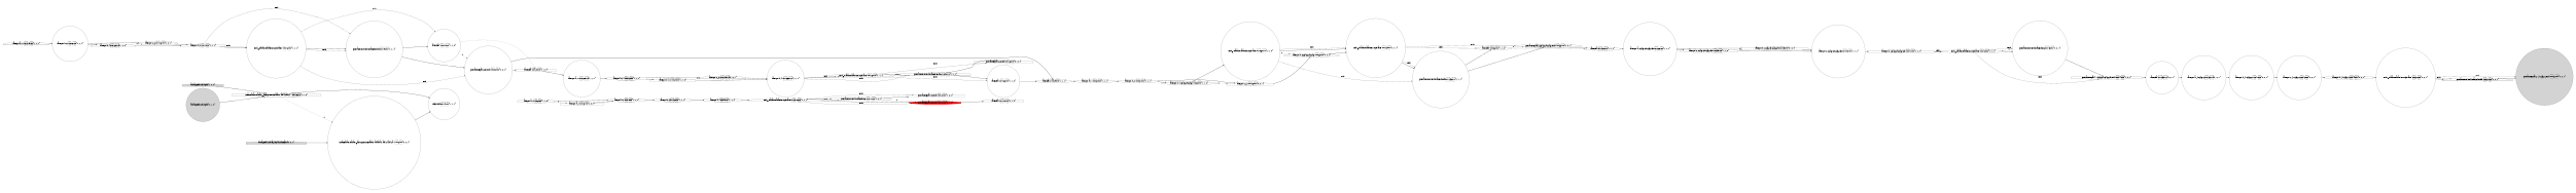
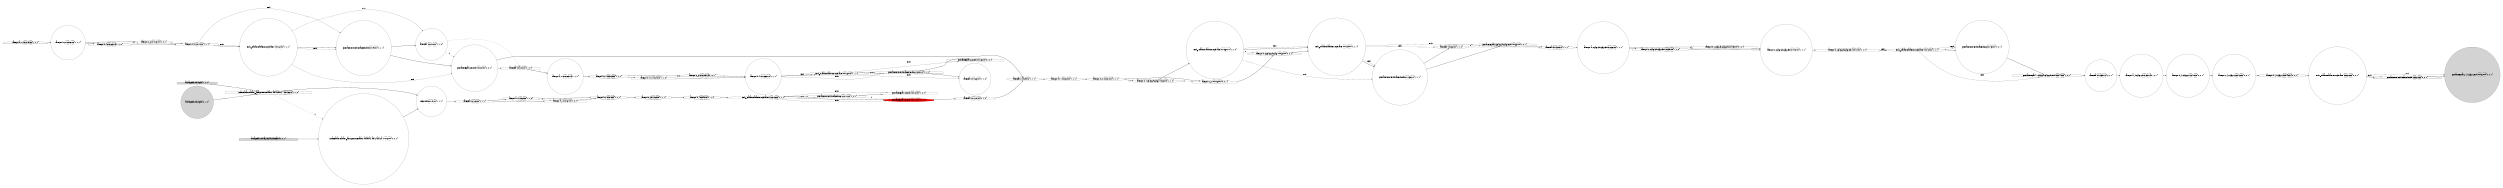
  digraph {
    rankdir=LR
    node [fillcolor=white shape=circle style=filled]
    edge [style=bold]
    n1 [label="values.put(\"b\",2.1)@@@31@@@['1', '1', '1']" shape=octagon]
    n2 [label="values.put(\"c\",-3.1)@@@32@@@['0', '0', '1']" shape=house]
    n3 [label="values.put(\"d\",4.123456789123456)@@@32@@@['1', '1', '0']" shape=octagon]
    n4 [label="values.put(\"d\",5.223456789123456)@@@33@@@['0', '0', '1']" shape=octagon]
    n5 [label="result = evaluator.evaluate(new Tuple(values))@@@33@@@['1', '1', '0']"]
    n6 [label="values.put(\"c\",-3.1)@@@24@@@['0', '0', '1']" shape=house]
    n7 [label="values.put(\"d\",4.1)@@@25@@@['1', '1', '1']"]
    n8 [label="result = evaluator.evaluate(new Tuple(values))@@@26@@@['1', '1', '1']" shape=octagon]
    n9 [label="Assert.assertTrue(result instanceof Double)@@@27@@@['1', '1', '1']" shape=house]
    n10 [label="result = evaluator.evaluate(new Tuple(values))@@@34@@@['1', '1', '1']"]
    n11 [label="values.put(\"b\",2)@@@7@@@['1', '1', '1']" shape=octagon]
    n12 [label="values.put(\"c\",3)@@@8@@@['1', '1', '1']" shape=octagon]
    n13 [label="values.put(\"d\",4)@@@9@@@['1', '1', '1']" shape=octagon]
    n14 [label="values.put(\"d\",4)@@@17@@@['1', '1', '1']" shape=house]
    n15 [label="result = evaluator.evaluate(new Tuple(values))@@@18@@@['1', '1', '1']"]
    n16 [label="Assert.assertTrue(result instanceof Double)@@@19@@@['1', '1', '1']"]
    n17 [label="values.clear()@@@20@@@['1', '1', '0']"]
    n18 [label="Assert.assertEquals(2.2D,result)@@@20@@@['0', '0', '1']"]
    n19 [label="Assert.assertEquals(2.2D,result)@@@28@@@['0', '0', '1']" shape=house]
    n20 [label="values.clear()@@@29@@@['1', '1', '1']" shape=octagon]
    n21 [label="values.put(\"a\",1.1)@@@30@@@['1', '1', '1']" shape=octagon]
    n22 [label="values.clear()@@@21@@@['1', '1', '1']" shape=house]
    n23 [label="Assert.assertTrue(result instanceof Double)@@@35@@@['1', '1', '1']"]
    n24 [label="Assert.assertEquals(3.323456789123456,result)@@@36@@@['0', '0', '1']" shape=octagon]
    n25 [label="values.clear()@@@36@@@['1', '1', '0']" shape=octagon]
    n26 [label="values.put(\"a\",123456789123456789L)@@@38@@@['1', '1', '1']"]
    n27 [label="values.put(\"b\",-123456789123456789L)@@@39@@@['0', '0', '1']" shape=house]
    n28 [label="values.put(\"c\",123456789123456789L)@@@39@@@['1', '1', '0']" shape=octagon]
    n29 [label="values.put(\"c\",123456789123456789L)@@@40@@@['1', '1', '1']"]
    n30 [fillcolor=red label="Assert.assertEquals(10D,result)@@@11@@@['0', '1', '0']" shape=octagon]
    n31 [label="values.clear()@@@12@@@['0', '1', '0']" shape=house]
    n32 [label="values.clear()@@@37@@@['1', '1', '1']" shape=octagon]
    n33 [label="values.clear()@@@28@@@['1', '1', '0']"]
    n34 [label="values.put(\"d\",-4.12345678)@@@49@@@['0', '0', '1']" shape=octagon]
    n35 [label="result = evaluator.evaluate(new Tuple(values))@@@50@@@['0', '0', '1']"]
    n36 [fillcolor=lightgray label="Assert.assertEquals(6 * -4.12345678,result)@@@52@@@['0', '0', '1']"]
    n37 [label="Assert.assertTrue(result instanceof Double)@@@51@@@['0', '0', '1']" shape=house]
    n38 [label="values.put(\"b\",-4.12345678)@@@47@@@['0', '0', '1']"]
    n39 [label="values.put(\"c\",-4.12345678)@@@48@@@['0', '0', '1']"]
    n40 [label="result = evaluator.evaluate(new Tuple(values))@@@10@@@['1', '1', '1']" shape=house]
    n41 [label="StreamEvaluator evaluator = factory.constructEvaluator(\"add(add(a,b),add(c,d),add(c,a))\")@@@3@@@['0', '0', '1']"]
    n42 [label="Object result@@@4@@@['1', '1', '1']"]
+   n43 [label="values.clear()@@@5@@@['1', '1', '1']" shape=house]
    n44 [label="values.put(\"a\",1.1)@@@22@@@['1', '1', '1']"]
    n45 [label="values.put(\"b\",2.1)@@@23@@@['1', '1', '1']" shape=octagon]
    n46 [label="values.put(\"b\",2)@@@15@@@['1', '1', '1']"]
    n47 [label="values.put(\"c\",-3)@@@16@@@['0', '0', '1']" shape=octagon]
    n48 [label="values.put(\"d\",4)@@@16@@@['1', '1', '0']" shape=house]
    n49 [label="values.put(\"a\",1)@@@6@@@['1', '1', '0']" shape=octagon]
    n50 [label="values.put(\"a\",-1)@@@6@@@['0', '0', '1']" shape=house]
    n51 [fillcolor=lightgray label="addManyFieldsWithSubAdds['1', '0', '0']" shape=house]
    n52 [label="StreamEvaluator evaluator = factory.constructEvaluator(\"add(a,b,add(c,d))\")@@@3@@@['1', '1', '0']" shape=octagon]
    n53 [label="values.put(\"d\",123456789123456789L)@@@41@@@['1', '1', '1']" shape=house]
    n54 [label="result = evaluator.evaluate(new Tuple(values))@@@42@@@['1', '1', '1']" shape=octagon]
    n55 [label="Assert.assertTrue(result instanceof Long)@@@43@@@['1', '0', '1']"]
    n56 [label="Assert.assertEquals(4 * 123456789123456789L,result)@@@44@@@['1', '0', '1']" shape=octagon]
    n57 [label="values.clear()@@@45@@@['0', '0', '1']"]
    n58 [label="values.put(\"a\",-4.12345678)@@@46@@@['0', '0', '1']"]
    n59 [label="Assert.assertTrue(result instanceof Long)@@@11@@@['1', '0', '1']" shape=octagon]
    n60 [label="Assert.assertEquals(10L,result)@@@12@@@['1', '0', '1']" shape=house]
    n61 [label="values.put(\"d\",4.1)@@@24@@@['1', '1', '0']" shape=house]
    n62 [fillcolor=lightgray label="addManyFieldsWithSubAdds['0', '1', '0']"]
    n63 [label="values.put(\"a\",1.1)@@@14@@@['1', '1', '1']" shape=house]
    n64 [fillcolor=lightgray label="addManyFieldsWithManySubAddsWithNegative['0', '0', '1']" shape=house]
    n1 -> n2
    n1 -> n3
    n2 -> n4
    n3 -> n2 [label=0 style=dashed]
    n3 -> n5
    n4 -> n10
    n5 -> n4 [label=0 style=dashed]
    n5 -> n10
    n5 -> n10 [label=result style=solid]
    n5 -> n23 [label=result style=solid]
    n6 -> n7
    n7 -> n8
    n7 -> n8 [label=result style=solid]
    n7 -> n9 [label=result style=solid]
    n8 -> n9 [label=result style=solid]
    n8 -> n9
    n8 -> n19 [label=result style=solid]
    n8 -> n33 [label=result style=solid]
    n9 -> n19
    n9 -> n33
    n10 -> n23 [label=result style=solid]
    n10 -> n23
    n10 -> n24 [label=result style=solid]
    n10 -> n25 [label=result style=solid]
    n11 -> n12
    n12 -> n13
    n13 -> n40
    n14 -> n15
    n14 -> n15 [label=result style=solid]
    n14 -> n16 [label=result style=solid]
    n15 -> n16
    n15 -> n16 [label=result style=solid]
    n15 -> n17 [label=result style=solid]
    n15 -> n18 [label=result style=solid]
    n16 -> n17
    n16 -> n18
    n17 -> n18 [label=0 style=dashed]
    n17 -> n22 [style=dashed]
    n18 -> n20
    n18 -> n22
    n20 -> n21
    n21 -> n1
    n22 -> n44
    n23 -> n24
    n23 -> n25
    n24 -> n32
    n25 -> n24 [label=0 style=dashed]
    n25 -> n32 [style=dashed]
    n26 -> n27
    n26 -> n28
    n27 -> n29
    n28 -> n27 [label=0 style=dashed]
    n28 -> n29
    n29 -> n53
    n30 -> n31
    n32 -> n26
-   n33 -> n20
+   n31 -> n20
    n34 -> n35
    n35 -> n36 [label=result style=solid]
    n35 -> n37 [label=result style=solid]
    n35 -> n37
    n37 -> n36
    n38 -> n39
    n39 -> n34
    n40 -> n30
    n40 -> n30 [label=result style=solid]
    n40 -> n59
    n40 -> n59 [label=result style=solid]
    n40 -> n60 [label=result style=solid]
    n41 -> n42
+   n42 -> n43
+   n43 -> n49
+   n43 -> n50
    n44 -> n45
    n45 -> n6
    n45 -> n61
    n46 -> n47
    n46 -> n48
    n47 -> n14
    n48 -> n14
    n48 -> n47 [label=0 style=dashed]
    n49 -> n11
    n49 -> n50 [label=0 style=dashed]
    n50 -> n11
    n51 -> n52
    n52 -> n41 [label=0 style=dashed]
    n52 -> n42
    n53 -> n54 [label=result style=solid]
    n53 -> n54
    n54 -> n55
    n54 -> n55 [label=result style=solid]
    n54 -> n56 [label=result style=solid]
    n55 -> n54 [label=0 style=dashed]
    n55 -> n56
    n56 -> n57
    n57 -> n58
    n58 -> n38
    n59 -> n30 [label=0 style=dashed]
    n59 -> n60
    n61 -> n6 [label=0 style=dashed]
    n61 -> n7
    n62 -> n52
    n63 -> n46
    n64 -> n41
  }
